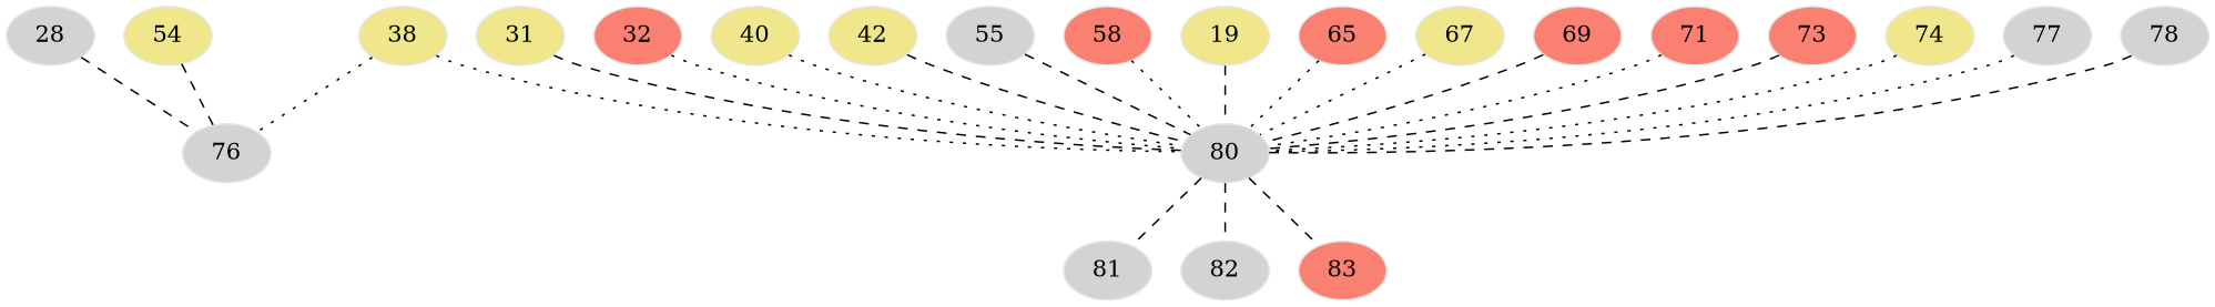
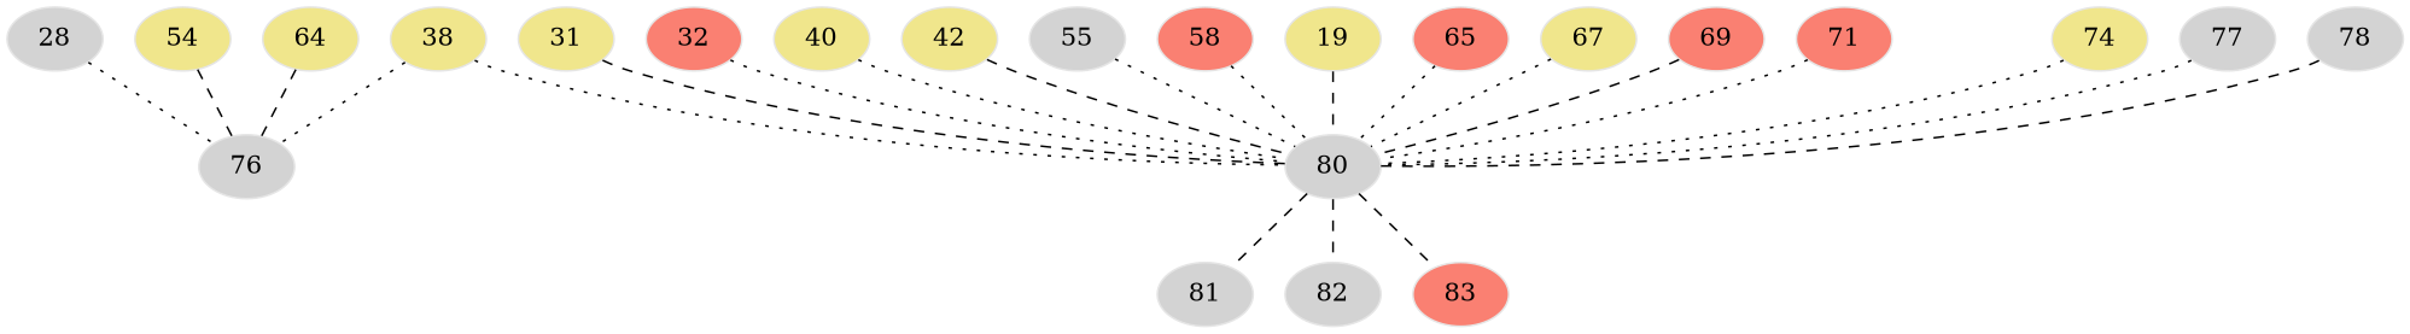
  graph {
    node [color=gray90 fillcolor=khaki style=filled]
    edge [style=dotted]
    76 [fillcolor=lightgrey super="+41"]
    28 [fillcolor=lightgrey]
    80 [fillcolor=lightgrey super="+72+70+79+13+16+18+27"]
    81 [fillcolor=lightgrey super="+75"]
    82 [fillcolor=lightgrey]
    83 [fillcolor=salmon]
    31
    32 [fillcolor=salmon]
    38
    40 [super="+15"]
    42
    54 [super="+51"]
    55 [fillcolor=lightgrey super="+52"]
    58 [fillcolor=salmon super="+57"]
    n15 [label=19 super="+6"]
+   64
    65 [fillcolor=salmon super="+62"]
    67
    69 [fillcolor=salmon]
    71 [fillcolor=salmon]
-   73 [fillcolor=salmon]
    74
    77 [fillcolor=lightgrey]
    78 [fillcolor=lightgrey super="+46"]
-   28 -- 76 [style=dashed]
+   28 -- 76
    80 -- 81 [style=dashed]
    80 -- 82 [style=dashed]
    80 -- 83 [style=dashed]
    31 -- 80 [style=dashed]
    32 -- 80
    38 -- 76
    38 -- 80 [weight=3]
    40 -- 80
    42 -- 80 [style=dashed]
    54 -- 76 [style=dashed]
-   55 -- 80 [style=dashed]
+   55 -- 80
    58 -- 80
    n15 -- 80 [style=dashed weight=4]
+   64 -- 76 [style=dashed]
    65 -- 80
    67 -- 80
    69 -- 80 [style=dashed]
    71 -- 80
-   73 -- 80 [style=dashed]
    74 -- 80
    77 -- 80
    78 -- 80 [style=dashed]
  }
